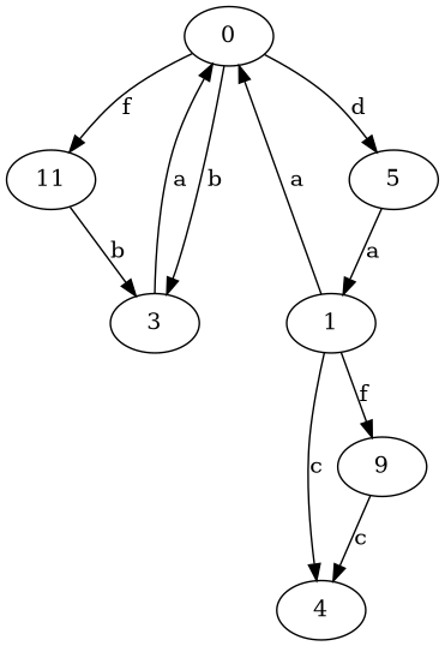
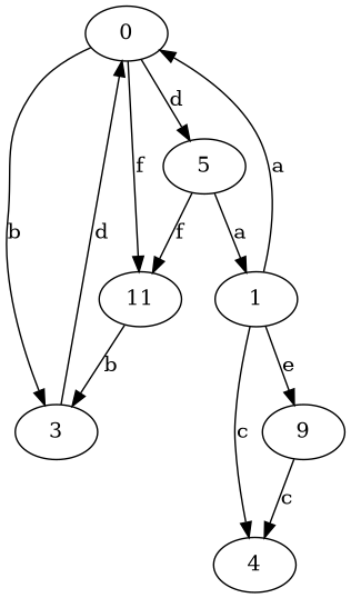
  strict digraph {
    0
    3
    5
    11
    1
    4
    9
    0 -> 3 [label=b]
    0 -> 5 [label=d]
    0 -> 11 [label=f]
-   3 -> 0 [label=a]
+   3 -> 0 [label=d]
+   5 -> 11 [label=f]
    5 -> 1 [label=a]
    11 -> 3 [label=b]
    1 -> 0 [label=a]
    1 -> 4 [label=c]
-   1 -> 9 [label=f]
+   1 -> 9 [label=e]
    9 -> 4 [label=c]
  }
